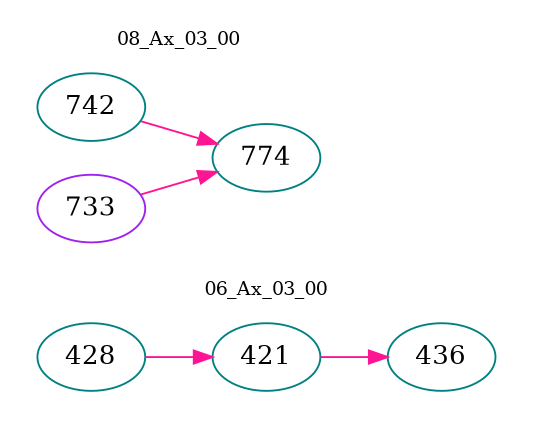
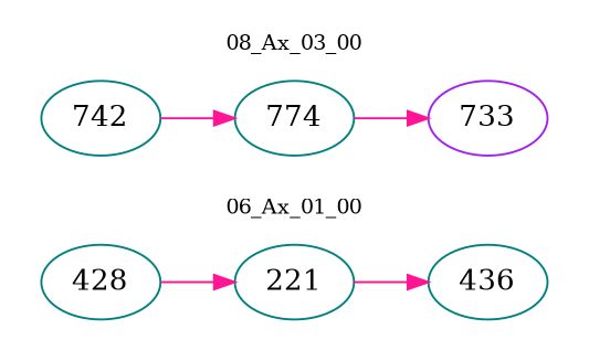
  digraph {
    rankdir=LR
    node [color=teal]
    edge [color=deeppink]
    n1 [label=428]
-   n2 [label=421]
+   n2 [label=221]
    n3 [label=436]
    n4 [label=742]
    n5 [label=774]
    n6 [color=purple label=733]
    subgraph cluster_1 {
      color=white
      fontsize=10
-     label="06_Ax_03_00"
+     label="06_Ax_01_00"
      n1
      n2
      n3
    }
    subgraph cluster_2 {
      color=white
      fontsize=10
      label="08_Ax_03_00"
      n4
      n5
      n6
    }
    n1 -> n2
    n2 -> n3
    n4 -> n5
-   n6 -> n5
+   n5 -> n6
  }
